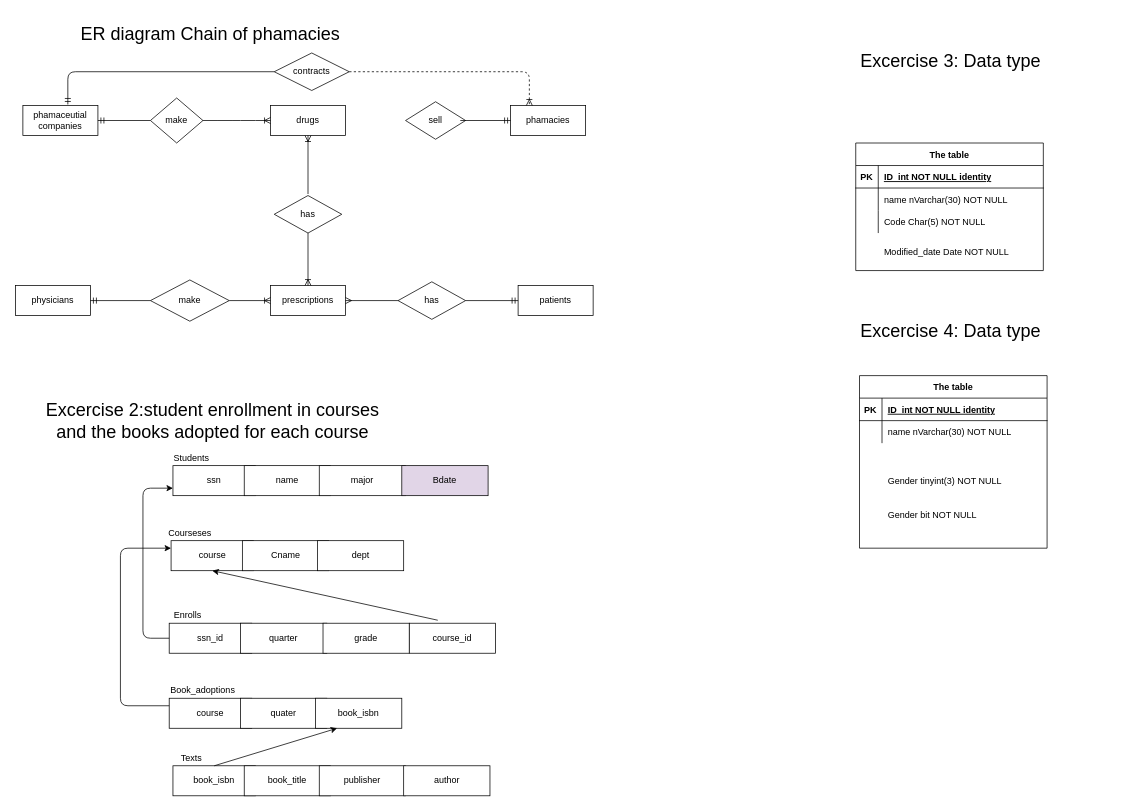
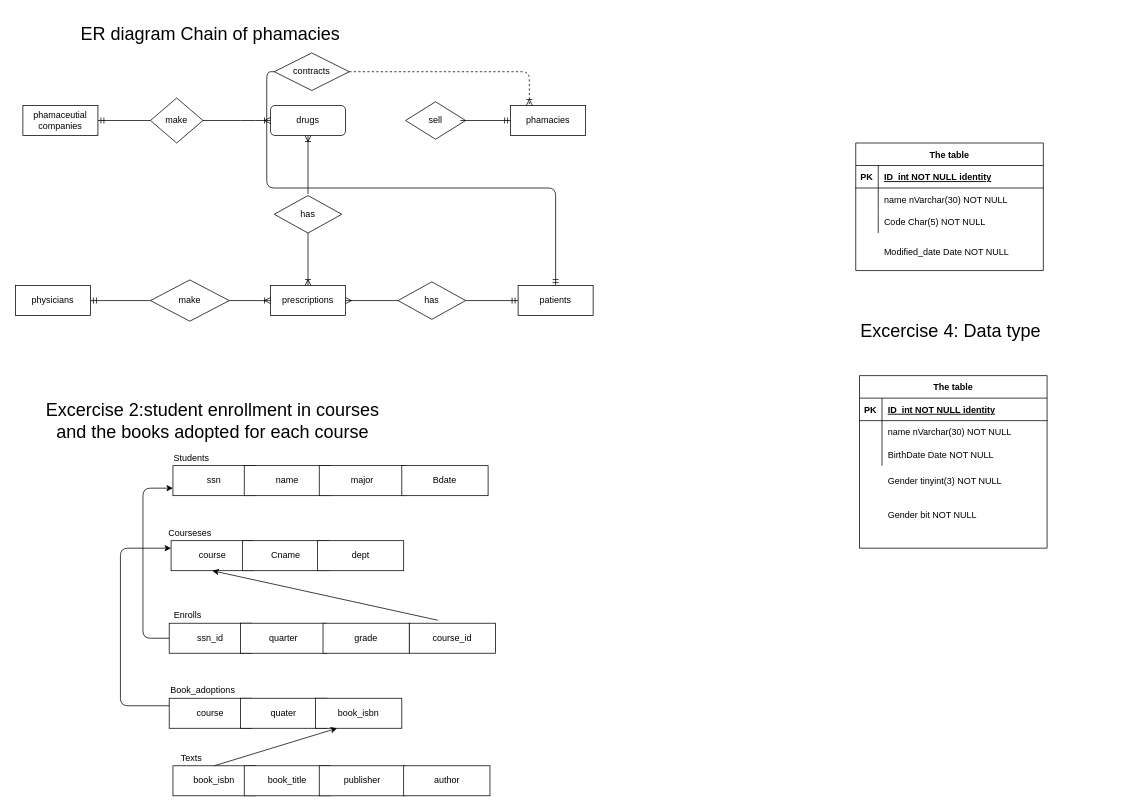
  <mxCell id="0" />
  <mxCell id="1" parent="0" />
  <mxCell id="2" value="phamacies" style="whiteSpace=wrap;html=1;align=center;" parent="1" vertex="1"><mxGeometry x="680" y="140" width="100" height="40" as="geometry" /></mxCell>
  <mxCell id="3" value="phamaceutial companies" style="whiteSpace=wrap;html=1;align=center;" parent="1" vertex="1"><mxGeometry x="30" y="140" width="100" height="40" as="geometry" /></mxCell>
- <mxCell id="4" value="drugs" style="whiteSpace=wrap;html=1;align=center;" parent="1" vertex="1"><mxGeometry x="360" y="140" width="100" height="40" as="geometry" /></mxCell>
+ <mxCell id="4" value="drugs" style="whiteSpace=wrap;html=1;align=center;rounded=1;" parent="1" vertex="1"><mxGeometry x="360" y="140" width="100" height="40" as="geometry" /></mxCell>
  <mxCell id="5" value="&lt;span style=&quot;font-size: 24px&quot;&gt;ER diagram Chain of phamacies&lt;/span&gt;" style="text;html=1;strokeColor=none;fillColor=none;align=center;verticalAlign=middle;whiteSpace=wrap;rounded=0;" parent="1" vertex="1"><mxGeometry x="50" y="20" width="460" height="50" as="geometry" /></mxCell>
  <mxCell id="6" value="physicians" style="whiteSpace=wrap;html=1;align=center;" parent="1" vertex="1"><mxGeometry x="20" y="380" width="100" height="40" as="geometry" /></mxCell>
  <mxCell id="7" value="patients" style="whiteSpace=wrap;html=1;align=center;" parent="1" vertex="1"><mxGeometry x="690" y="380" width="100" height="40" as="geometry" /></mxCell>
  <mxCell id="8" value="&lt;span style=&quot;font-family: &amp;#34;muli&amp;#34; , sans-serif ; text-align: justify ; background-color: rgb(255 , 255 , 255)&quot;&gt;&lt;font style=&quot;font-size: 12px&quot;&gt;prescriptions&lt;/font&gt;&lt;/span&gt;" style="whiteSpace=wrap;html=1;align=center;" parent="1" vertex="1"><mxGeometry x="360" y="380" width="100" height="40" as="geometry" /></mxCell>
  <mxCell id="9" value="" style="fontSize=12;html=1;endArrow=ERmandOne;entryX=1;entryY=0.5;entryDx=0;entryDy=0;" parent="1" target="3" edge="1"><mxGeometry width="100" height="100" relative="1" as="geometry"><mxPoint x="200" y="160" as="sourcePoint" /><mxPoint x="130" y="165" as="targetPoint" /></mxGeometry></mxCell>
  <mxCell id="10" value="make" style="shape=rhombus;perimeter=rhombusPerimeter;whiteSpace=wrap;html=1;align=center;" parent="1" vertex="1"><mxGeometry x="200" y="130" width="70" height="60" as="geometry" /></mxCell>
  <mxCell id="11" value="" style="edgeStyle=entityRelationEdgeStyle;fontSize=12;html=1;endArrow=ERoneToMany;entryX=0;entryY=0.5;entryDx=0;entryDy=0;exitX=1;exitY=0.5;exitDx=0;exitDy=0;" edge="1" parent="1" source="10" target="4"><mxGeometry width="100" height="100" relative="1" as="geometry"><mxPoint x="260" y="310" as="sourcePoint" /><mxPoint x="360" y="210" as="targetPoint" /></mxGeometry></mxCell>
  <mxCell id="12" value="sell" style="shape=rhombus;perimeter=rhombusPerimeter;whiteSpace=wrap;html=1;align=center;" vertex="1" parent="1"><mxGeometry x="540" y="135" width="80" height="50" as="geometry" /></mxCell>
  <mxCell id="13" value="" style="fontSize=12;html=1;endArrow=ERmandOne;entryX=0;entryY=0.5;entryDx=0;entryDy=0;" edge="1" parent="1" target="2"><mxGeometry width="100" height="100" relative="1" as="geometry"><mxPoint x="613" y="160" as="sourcePoint" /><mxPoint x="460" y="210" as="targetPoint" /></mxGeometry></mxCell>
  <mxCell id="14" style="edgeStyle=none;rounded=0;orthogonalLoop=1;jettySize=auto;html=1;entryX=1;entryY=0.5;entryDx=0;entryDy=0;" edge="1" parent="1" source="4" target="4"><mxGeometry relative="1" as="geometry" /></mxCell>
  <mxCell id="15" value="has" style="shape=rhombus;perimeter=rhombusPerimeter;whiteSpace=wrap;html=1;align=center;" vertex="1" parent="1"><mxGeometry x="365" y="260" width="90" height="50" as="geometry" /></mxCell>
  <mxCell id="16" value="" style="fontSize=12;html=1;endArrow=ERoneToMany;entryX=0.5;entryY=1;entryDx=0;entryDy=0;" edge="1" parent="1" target="4"><mxGeometry width="100" height="100" relative="1" as="geometry"><mxPoint x="410" y="258" as="sourcePoint" /><mxPoint x="460" y="300" as="targetPoint" /></mxGeometry></mxCell>
  <mxCell id="17" value="" style="fontSize=12;html=1;endArrow=ERoneToMany;entryX=0.5;entryY=0;entryDx=0;entryDy=0;exitX=0.5;exitY=1;exitDx=0;exitDy=0;" edge="1" parent="1" source="15" target="8"><mxGeometry width="100" height="100" relative="1" as="geometry"><mxPoint x="360" y="400" as="sourcePoint" /><mxPoint x="460" y="300" as="targetPoint" /></mxGeometry></mxCell>
  <mxCell id="18" value="has" style="shape=rhombus;perimeter=rhombusPerimeter;whiteSpace=wrap;html=1;align=center;" vertex="1" parent="1"><mxGeometry x="530" y="375" width="90" height="50" as="geometry" /></mxCell>
  <mxCell id="19" value="" style="fontSize=12;html=1;endArrow=ERmandOne;entryX=0;entryY=0.5;entryDx=0;entryDy=0;exitX=1;exitY=0.5;exitDx=0;exitDy=0;" edge="1" parent="1" source="18" target="7"><mxGeometry width="100" height="100" relative="1" as="geometry"><mxPoint x="390" y="370" as="sourcePoint" /><mxPoint x="490" y="270" as="targetPoint" /></mxGeometry></mxCell>
  <mxCell id="20" value="" style="fontSize=12;html=1;endArrow=ERmany;exitX=0;exitY=0.5;exitDx=0;exitDy=0;entryX=1;entryY=0.5;entryDx=0;entryDy=0;" edge="1" parent="1" source="18" target="8"><mxGeometry width="100" height="100" relative="1" as="geometry"><mxPoint x="390" y="370" as="sourcePoint" /><mxPoint x="490" y="270" as="targetPoint" /></mxGeometry></mxCell>
  <mxCell id="21" value="" style="fontSize=12;html=1;endArrow=ERoneToMany;entryX=0;entryY=0.5;entryDx=0;entryDy=0;exitX=1;exitY=0.5;exitDx=0;exitDy=0;" edge="1" parent="1" source="22" target="8"><mxGeometry width="100" height="100" relative="1" as="geometry"><mxPoint x="180" y="370" as="sourcePoint" /><mxPoint x="280" y="270" as="targetPoint" /></mxGeometry></mxCell>
  <mxCell id="22" value="make" style="shape=rhombus;perimeter=rhombusPerimeter;whiteSpace=wrap;html=1;align=center;" vertex="1" parent="1"><mxGeometry x="200" y="372.5" width="105" height="55" as="geometry" /></mxCell>
  <mxCell id="23" value="" style="fontSize=12;html=1;endArrow=ERmandOne;exitX=0;exitY=0.5;exitDx=0;exitDy=0;entryX=1;entryY=0.5;entryDx=0;entryDy=0;" edge="1" parent="1" source="22" target="6"><mxGeometry width="100" height="100" relative="1" as="geometry"><mxPoint x="210" y="350" as="sourcePoint" /><mxPoint x="310" y="250" as="targetPoint" /></mxGeometry></mxCell>
- <mxCell id="24" value="" style="edgeStyle=orthogonalEdgeStyle;fontSize=12;html=1;endArrow=ERmandOne;entryX=0.599;entryY=-0.034;entryDx=0;entryDy=0;entryPerimeter=0;exitX=0;exitY=0.5;exitDx=0;exitDy=0;" edge="1" parent="1" source="25" target="3"><mxGeometry width="100" height="100" relative="1" as="geometry"><mxPoint x="390" y="90" as="sourcePoint" /><mxPoint x="550" y="140" as="targetPoint" /></mxGeometry></mxCell>
+ <mxCell id="24" value="" style="edgeStyle=orthogonalEdgeStyle;fontSize=12;html=1;endArrow=ERmandOne;exitX=0;exitY=0.5;exitDx=0;exitDy=0;" edge="1" parent="1" source="25" target="7"><mxGeometry width="100" height="100" relative="1" as="geometry"><mxPoint x="390" y="90" as="sourcePoint" /><mxPoint x="550" y="140" as="targetPoint" /></mxGeometry></mxCell>
  <mxCell id="25" value="contracts&lt;br&gt;" style="shape=rhombus;perimeter=rhombusPerimeter;whiteSpace=wrap;html=1;align=center;" vertex="1" parent="1"><mxGeometry x="365" y="70" width="100" height="50" as="geometry" /></mxCell>
  <mxCell id="26" value="" style="edgeStyle=orthogonalEdgeStyle;fontSize=12;html=1;endArrow=ERoneToMany;entryX=0.25;entryY=0;entryDx=0;entryDy=0;exitX=1;exitY=0.5;exitDx=0;exitDy=0;dashed=1;" edge="1" parent="1" source="25" target="2"><mxGeometry width="100" height="100" relative="1" as="geometry"><mxPoint x="450" y="240" as="sourcePoint" /><mxPoint x="550" y="140" as="targetPoint" /></mxGeometry></mxCell>
  <mxCell id="27" value="ssn" style="rounded=0;whiteSpace=wrap;html=1;" vertex="1" parent="1"><mxGeometry x="230" y="620" width="110" height="40" as="geometry" /></mxCell>
  <mxCell id="28" value="name" style="rounded=0;whiteSpace=wrap;html=1;" vertex="1" parent="1"><mxGeometry x="325" y="620" width="115" height="40" as="geometry" /></mxCell>
  <mxCell id="29" value="major" style="rounded=0;whiteSpace=wrap;html=1;" vertex="1" parent="1"><mxGeometry x="425" y="620" width="115" height="40" as="geometry" /></mxCell>
  <mxCell id="30" value="Students&lt;br&gt;" style="text;html=1;strokeColor=none;fillColor=none;align=center;verticalAlign=middle;whiteSpace=wrap;rounded=0;" vertex="1" parent="1"><mxGeometry x="235" y="600" width="40" height="20" as="geometry" /></mxCell>
  <mxCell id="31" value="course" style="rounded=0;whiteSpace=wrap;html=1;" vertex="1" parent="1"><mxGeometry x="227.5" y="720" width="110" height="40" as="geometry" /></mxCell>
  <mxCell id="32" value="Cname" style="rounded=0;whiteSpace=wrap;html=1;" vertex="1" parent="1"><mxGeometry x="322.5" y="720" width="115" height="40" as="geometry" /></mxCell>
  <mxCell id="33" value="dept" style="rounded=0;whiteSpace=wrap;html=1;" vertex="1" parent="1"><mxGeometry x="422.5" y="720" width="115" height="40" as="geometry" /></mxCell>
  <mxCell id="34" value="Courseses" style="text;html=1;strokeColor=none;fillColor=none;align=center;verticalAlign=middle;whiteSpace=wrap;rounded=0;" vertex="1" parent="1"><mxGeometry x="232.5" y="700" width="40" height="20" as="geometry" /></mxCell>
  <mxCell id="35" value="course" style="rounded=0;whiteSpace=wrap;html=1;" vertex="1" parent="1"><mxGeometry x="225" y="930" width="110" height="40" as="geometry" /></mxCell>
  <mxCell id="36" value="quater" style="rounded=0;whiteSpace=wrap;html=1;" vertex="1" parent="1"><mxGeometry x="320" y="930" width="115" height="40" as="geometry" /></mxCell>
  <mxCell id="37" value="book_isbn" style="rounded=0;whiteSpace=wrap;html=1;" vertex="1" parent="1"><mxGeometry x="420" y="930" width="115" height="40" as="geometry" /></mxCell>
  <mxCell id="38" value="Book_adoptions&lt;br&gt;" style="text;html=1;strokeColor=none;fillColor=none;align=center;verticalAlign=middle;whiteSpace=wrap;rounded=0;" vertex="1" parent="1"><mxGeometry x="250" y="910" width="40" height="20" as="geometry" /></mxCell>
  <mxCell id="39" value="ssn_id" style="rounded=0;whiteSpace=wrap;html=1;" vertex="1" parent="1"><mxGeometry x="225" y="830" width="110" height="40" as="geometry" /></mxCell>
  <mxCell id="40" value="quarter&lt;span style=&quot;color: rgba(0 , 0 , 0 , 0) ; font-family: monospace ; font-size: 0px&quot;&gt;%3CmxGraphModel%3E%3Croot%3E%3CmxCell%20id%3D%220%22%2F%3E%3CmxCell%20id%3D%221%22%20parent%3D%220%22%2F%3E%3CmxCell%20id%3D%222%22%20value%3D%22major%22%20style%3D%22rounded%3D0%3BwhiteSpace%3Dwrap%3Bhtml%3D1%3B%22%20vertex%3D%221%22%20parent%3D%221%22%3E%3CmxGeometry%20x%3D%22385%22%20y%3D%221100%22%20width%3D%22115%22%20height%3D%2240%22%20as%3D%22geometry%22%2F%3E%3C%2FmxCell%3E%3C%2Froot%3E%3C%2FmxGraphModel%3E&lt;/span&gt;" style="rounded=0;whiteSpace=wrap;html=1;" vertex="1" parent="1"><mxGeometry x="320" y="830" width="115" height="40" as="geometry" /></mxCell>
  <mxCell id="41" value="Enrolls&lt;br&gt;" style="text;html=1;strokeColor=none;fillColor=none;align=center;verticalAlign=middle;whiteSpace=wrap;rounded=0;" vertex="1" parent="1"><mxGeometry x="230" y="810" width="40" height="20" as="geometry" /></mxCell>
  <mxCell id="42" value="book_isbn" style="rounded=0;whiteSpace=wrap;html=1;" vertex="1" parent="1"><mxGeometry x="230" y="1020" width="110" height="40" as="geometry" /></mxCell>
  <mxCell id="43" value="book_title" style="rounded=0;whiteSpace=wrap;html=1;" vertex="1" parent="1"><mxGeometry x="325" y="1020" width="115" height="40" as="geometry" /></mxCell>
  <mxCell id="44" value="publisher" style="rounded=0;whiteSpace=wrap;html=1;" vertex="1" parent="1"><mxGeometry x="425" y="1020" width="115" height="40" as="geometry" /></mxCell>
  <mxCell id="45" value="Texts&lt;br&gt;" style="text;html=1;strokeColor=none;fillColor=none;align=center;verticalAlign=middle;whiteSpace=wrap;rounded=0;" vertex="1" parent="1"><mxGeometry x="235" y="1000" width="40" height="20" as="geometry" /></mxCell>
- <mxCell id="46" value="Bdate" style="rounded=0;whiteSpace=wrap;html=1;fillColor=#e1d5e7;" vertex="1" parent="1"><mxGeometry x="535" y="620" width="115" height="40" as="geometry" /></mxCell>
+ <mxCell id="46" value="Bdate" style="rounded=0;whiteSpace=wrap;html=1;" vertex="1" parent="1"><mxGeometry x="535" y="620" width="115" height="40" as="geometry" /></mxCell>
  <mxCell id="47" value="grade" style="rounded=0;whiteSpace=wrap;html=1;" vertex="1" parent="1"><mxGeometry x="430" y="830" width="115" height="40" as="geometry" /></mxCell>
  <mxCell id="48" value="author&lt;br&gt;" style="rounded=0;whiteSpace=wrap;html=1;" vertex="1" parent="1"><mxGeometry x="537.5" y="1020" width="115" height="40" as="geometry" /></mxCell>
  <mxCell id="49" value="" style="endArrow=classic;html=1;exitX=0.5;exitY=0;exitDx=0;exitDy=0;entryX=0.25;entryY=1;entryDx=0;entryDy=0;" edge="1" parent="1" source="42" target="37"><mxGeometry width="50" height="50" relative="1" as="geometry"><mxPoint x="280" y="930" as="sourcePoint" /><mxPoint x="330" y="880" as="targetPoint" /></mxGeometry></mxCell>
  <mxCell id="50" value="course_id&lt;br&gt;" style="rounded=0;whiteSpace=wrap;html=1;" vertex="1" parent="1"><mxGeometry x="545" y="830" width="115" height="40" as="geometry" /></mxCell>
  <mxCell id="51" value="" style="endArrow=classic;html=1;exitX=0;exitY=0.5;exitDx=0;exitDy=0;entryX=0;entryY=0.75;entryDx=0;entryDy=0;edgeStyle=orthogonalEdgeStyle;" edge="1" parent="1" source="39" target="27"><mxGeometry width="50" height="50" relative="1" as="geometry"><mxPoint x="280" y="930" as="sourcePoint" /><mxPoint x="330" y="880" as="targetPoint" /><Array as="points"><mxPoint x="190" y="850" /><mxPoint x="190" y="650" /></Array></mxGeometry></mxCell>
  <mxCell id="52" value="" style="endArrow=classic;html=1;entryX=0.5;entryY=1;entryDx=0;entryDy=0;exitX=0.33;exitY=-0.1;exitDx=0;exitDy=0;exitPerimeter=0;" edge="1" parent="1" source="50" target="31"><mxGeometry width="50" height="50" relative="1" as="geometry"><mxPoint x="280" y="920" as="sourcePoint" /><mxPoint x="330" y="870" as="targetPoint" /></mxGeometry></mxCell>
  <mxCell id="53" value="" style="endArrow=classic;html=1;edgeStyle=orthogonalEdgeStyle;entryX=0;entryY=0.25;entryDx=0;entryDy=0;exitX=0;exitY=0.25;exitDx=0;exitDy=0;" edge="1" parent="1" source="35" target="31"><mxGeometry width="50" height="50" relative="1" as="geometry"><mxPoint x="280" y="920" as="sourcePoint" /><mxPoint x="140" y="840" as="targetPoint" /><Array as="points"><mxPoint x="160" y="940" /><mxPoint x="160" y="730" /></Array></mxGeometry></mxCell>
  <mxCell id="54" value="&lt;font style=&quot;font-size: 24px&quot;&gt;Excercise 2:&lt;span style=&quot;font-family: &amp;#34;muli&amp;#34; , sans-serif ; background-color: rgb(255 , 255 , 255)&quot;&gt;student enrollment in courses and the books adopted for each course&lt;/span&gt;&lt;br&gt;&amp;nbsp;&lt;/font&gt;" style="text;html=1;strokeColor=none;fillColor=none;align=center;verticalAlign=middle;whiteSpace=wrap;rounded=0;" vertex="1" parent="1"><mxGeometry x="52.5" y="550" width="460" height="50" as="geometry" /></mxCell>
- <mxCell id="55" value="&lt;font style=&quot;font-size: 24px&quot;&gt;Excercise 3: Data type&lt;font face=&quot;muli, sans-serif&quot;&gt;&lt;span style=&quot;background-color: rgb(255 , 255 , 255)&quot;&gt;&amp;nbsp;&lt;/span&gt;&lt;/font&gt;&lt;br&gt;&amp;nbsp;&lt;/font&gt;" style="text;html=1;strokeColor=none;fillColor=none;align=center;verticalAlign=middle;whiteSpace=wrap;rounded=0;" vertex="1" parent="1"><mxGeometry x="1040" y="70" width="460" height="50" as="geometry" /></mxCell>
  <mxCell id="56" value="" style="shape=partialRectangle;collapsible=0;dropTarget=0;pointerEvents=0;fillColor=none;points=[[0,0.5],[1,0.5]];portConstraint=eastwest;top=0;left=0;right=0;bottom=0;" vertex="1" parent="1"><mxGeometry x="1140" y="320" width="250" height="30" as="geometry" /></mxCell>
  <mxCell id="57" value="" style="shape=partialRectangle;overflow=hidden;connectable=0;fillColor=none;top=0;left=0;bottom=0;right=0;" vertex="1" parent="56"><mxGeometry width="30" height="30" as="geometry" /></mxCell>
  <mxCell id="58" value="Modified_date Date NOT NULL" style="shape=partialRectangle;overflow=hidden;connectable=0;fillColor=none;top=0;left=0;bottom=0;right=0;align=left;spacingLeft=6;" vertex="1" parent="56"><mxGeometry x="30" width="220" height="30" as="geometry" /></mxCell>
  <mxCell id="59" value="&lt;font style=&quot;font-size: 24px&quot;&gt;Excercise 4: Data type&lt;font face=&quot;muli, sans-serif&quot;&gt;&lt;span style=&quot;background-color: rgb(255 , 255 , 255)&quot;&gt;&amp;nbsp;&lt;/span&gt;&lt;/font&gt;&lt;br&gt;&amp;nbsp;&lt;/font&gt;" style="text;html=1;strokeColor=none;fillColor=none;align=center;verticalAlign=middle;whiteSpace=wrap;rounded=0;" vertex="1" parent="1"><mxGeometry x="1040" y="430" width="460" height="50" as="geometry" /></mxCell>
  <mxCell id="60" value="The table" style="shape=table;startSize=30;container=1;collapsible=1;childLayout=tableLayout;fixedRows=1;rowLines=0;fontStyle=1;align=center;resizeLast=1;" vertex="1" parent="1"><mxGeometry x="1140" y="190" width="250" height="170" as="geometry" /></mxCell>
  <mxCell id="61" value="" style="shape=partialRectangle;collapsible=0;dropTarget=0;pointerEvents=0;fillColor=none;points=[[0,0.5],[1,0.5]];portConstraint=eastwest;top=0;left=0;right=0;bottom=1;" vertex="1" parent="60"><mxGeometry y="30" width="250" height="30" as="geometry" /></mxCell>
  <mxCell id="62" value="PK" style="shape=partialRectangle;overflow=hidden;connectable=0;fillColor=none;top=0;left=0;bottom=0;right=0;fontStyle=1;" vertex="1" parent="61"><mxGeometry width="30" height="30" as="geometry" /></mxCell>
  <mxCell id="63" value="ID  int NOT NULL identity" style="shape=partialRectangle;overflow=hidden;connectable=0;fillColor=none;top=0;left=0;bottom=0;right=0;align=left;spacingLeft=6;fontStyle=5;" vertex="1" parent="61"><mxGeometry x="30" width="220" height="30" as="geometry" /></mxCell>
  <mxCell id="64" value="" style="shape=partialRectangle;collapsible=0;dropTarget=0;pointerEvents=0;fillColor=none;points=[[0,0.5],[1,0.5]];portConstraint=eastwest;top=0;left=0;right=0;bottom=0;" vertex="1" parent="60"><mxGeometry y="60" width="250" height="30" as="geometry" /></mxCell>
  <mxCell id="65" value="" style="shape=partialRectangle;overflow=hidden;connectable=0;fillColor=none;top=0;left=0;bottom=0;right=0;" vertex="1" parent="64"><mxGeometry width="30" height="30" as="geometry" /></mxCell>
  <mxCell id="66" value="name nVarchar(30) NOT NULL" style="shape=partialRectangle;overflow=hidden;connectable=0;fillColor=none;top=0;left=0;bottom=0;right=0;align=left;spacingLeft=6;" vertex="1" parent="64"><mxGeometry x="30" width="220" height="30" as="geometry" /></mxCell>
  <mxCell id="67" value="" style="shape=partialRectangle;collapsible=0;dropTarget=0;pointerEvents=0;fillColor=none;points=[[0,0.5],[1,0.5]];portConstraint=eastwest;top=0;left=0;right=0;bottom=0;" vertex="1" parent="60"><mxGeometry y="90" width="250" height="30" as="geometry" /></mxCell>
  <mxCell id="68" value="" style="shape=partialRectangle;overflow=hidden;connectable=0;fillColor=none;top=0;left=0;bottom=0;right=0;" vertex="1" parent="67"><mxGeometry width="30" height="30" as="geometry" /></mxCell>
  <mxCell id="69" value="Code Char(5) NOT NULL" style="shape=partialRectangle;overflow=hidden;connectable=0;fillColor=none;top=0;left=0;bottom=0;right=0;align=left;spacingLeft=6;" vertex="1" parent="67"><mxGeometry x="30" width="220" height="30" as="geometry" /></mxCell>
  <mxCell id="70" value="The table" style="shape=table;startSize=30;container=1;collapsible=1;childLayout=tableLayout;fixedRows=1;rowLines=0;fontStyle=1;align=center;resizeLast=1;" vertex="1" parent="1"><mxGeometry x="1145" y="500" width="250" height="230" as="geometry" /></mxCell>
  <mxCell id="71" value="" style="shape=partialRectangle;collapsible=0;dropTarget=0;pointerEvents=0;fillColor=none;points=[[0,0.5],[1,0.5]];portConstraint=eastwest;top=0;left=0;right=0;bottom=1;" vertex="1" parent="70"><mxGeometry y="30" width="250" height="30" as="geometry" /></mxCell>
  <mxCell id="72" value="PK" style="shape=partialRectangle;overflow=hidden;connectable=0;fillColor=none;top=0;left=0;bottom=0;right=0;fontStyle=1;" vertex="1" parent="71"><mxGeometry width="30" height="30" as="geometry" /></mxCell>
  <mxCell id="73" value="ID  int NOT NULL identity" style="shape=partialRectangle;overflow=hidden;connectable=0;fillColor=none;top=0;left=0;bottom=0;right=0;align=left;spacingLeft=6;fontStyle=5;" vertex="1" parent="71"><mxGeometry x="30" width="220" height="30" as="geometry" /></mxCell>
  <mxCell id="74" value="" style="shape=partialRectangle;collapsible=0;dropTarget=0;pointerEvents=0;fillColor=none;points=[[0,0.5],[1,0.5]];portConstraint=eastwest;top=0;left=0;right=0;bottom=0;" vertex="1" parent="70"><mxGeometry y="60" width="250" height="30" as="geometry" /></mxCell>
  <mxCell id="75" value="" style="shape=partialRectangle;overflow=hidden;connectable=0;fillColor=none;top=0;left=0;bottom=0;right=0;" vertex="1" parent="74"><mxGeometry width="30" height="30" as="geometry" /></mxCell>
  <mxCell id="76" value="name nVarchar(30) NOT NULL" style="shape=partialRectangle;overflow=hidden;connectable=0;fillColor=none;top=0;left=0;bottom=0;right=0;align=left;spacingLeft=6;" vertex="1" parent="74"><mxGeometry x="30" width="220" height="30" as="geometry" /></mxCell>
  <mxCell id="77" value="" style="shape=partialRectangle;collapsible=0;dropTarget=0;pointerEvents=0;fillColor=none;points=[[0,0.5],[1,0.5]];portConstraint=eastwest;top=0;left=0;right=0;bottom=0;" vertex="1" parent="70"><mxGeometry y="90" width="250" height="30" as="geometry" /></mxCell>
  <mxCell id="78" value="" style="shape=partialRectangle;overflow=hidden;connectable=0;fillColor=none;top=0;left=0;bottom=0;right=0;" vertex="1" parent="77"><mxGeometry width="30" height="30" as="geometry" /></mxCell>
+ <mxCell id="79" value="BirthDate Date NOT NULL" style="shape=partialRectangle;overflow=hidden;connectable=0;fillColor=none;top=0;left=0;bottom=0;right=0;align=left;spacingLeft=6;" vertex="1" parent="77"><mxGeometry x="30" width="220" height="30" as="geometry" /></mxCell>
  <mxCell id="80" value="Gender tinyint(3) NOT NULL" style="shape=partialRectangle;overflow=hidden;connectable=0;fillColor=none;top=0;left=0;bottom=0;right=0;align=left;spacingLeft=6;" vertex="1" parent="1"><mxGeometry x="1175" y="625" width="220" height="30" as="geometry" /></mxCell>
  <mxCell id="81" value="Gender bit NOT NULL" style="shape=partialRectangle;overflow=hidden;connectable=0;fillColor=none;top=0;left=0;bottom=0;right=0;align=left;spacingLeft=6;" vertex="1" parent="1"><mxGeometry x="1175" y="670" width="220" height="30" as="geometry" /></mxCell>
